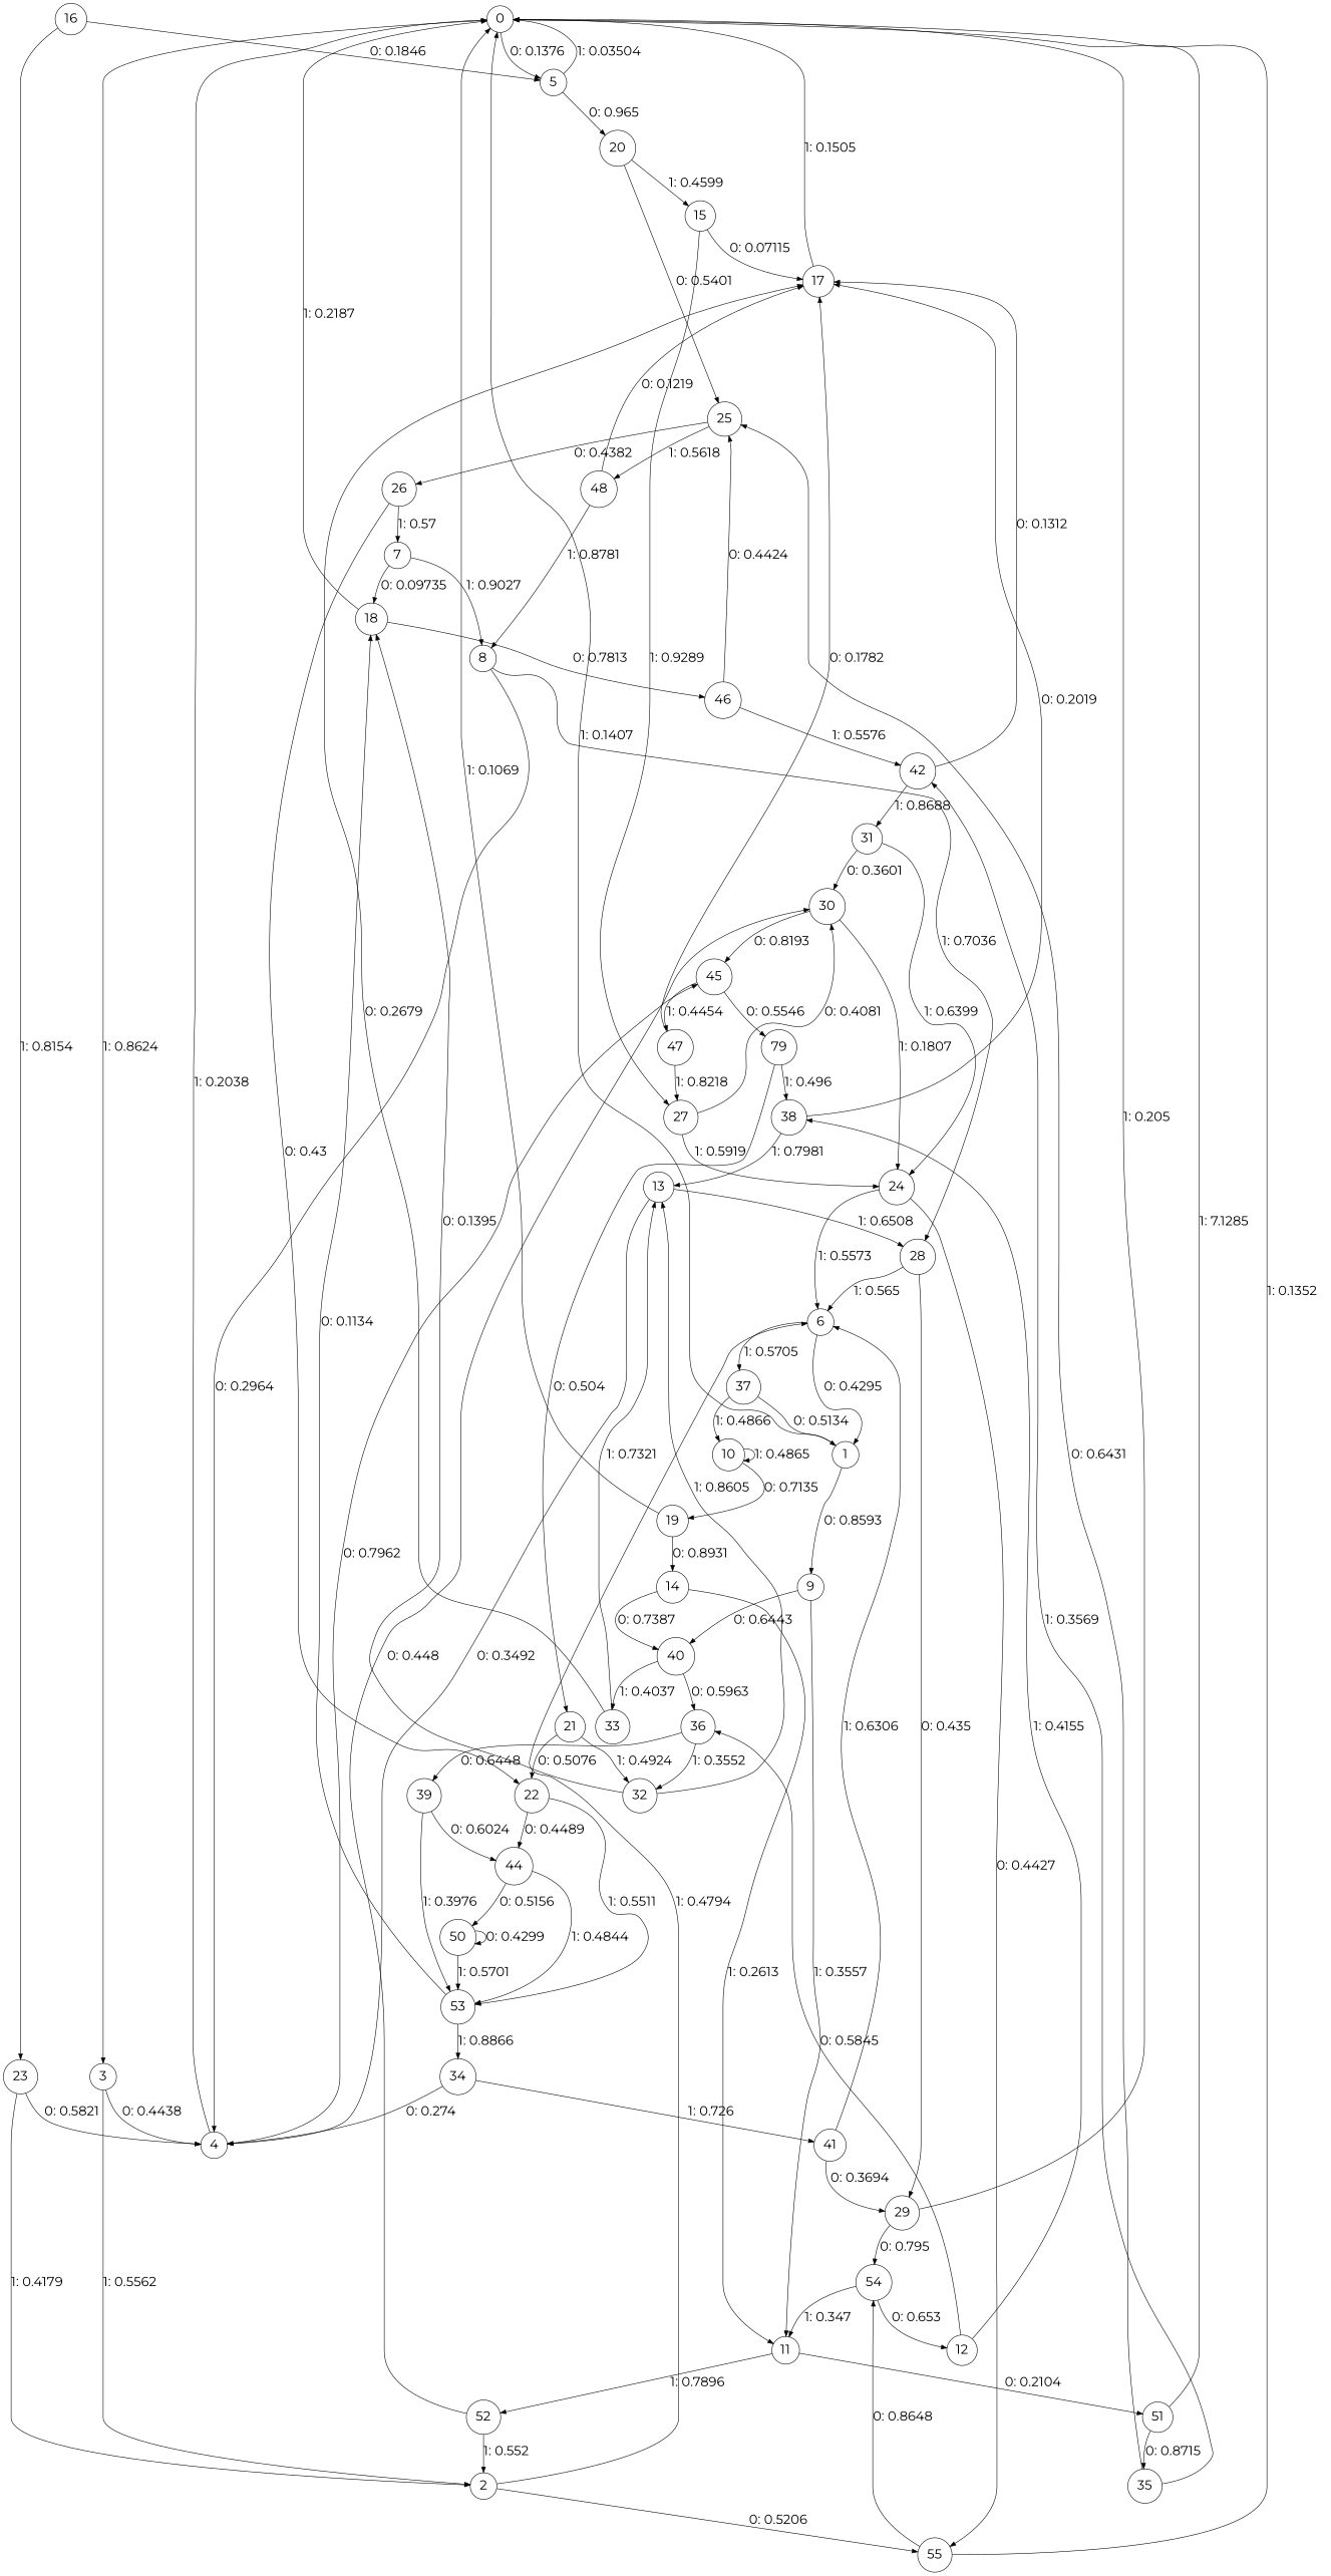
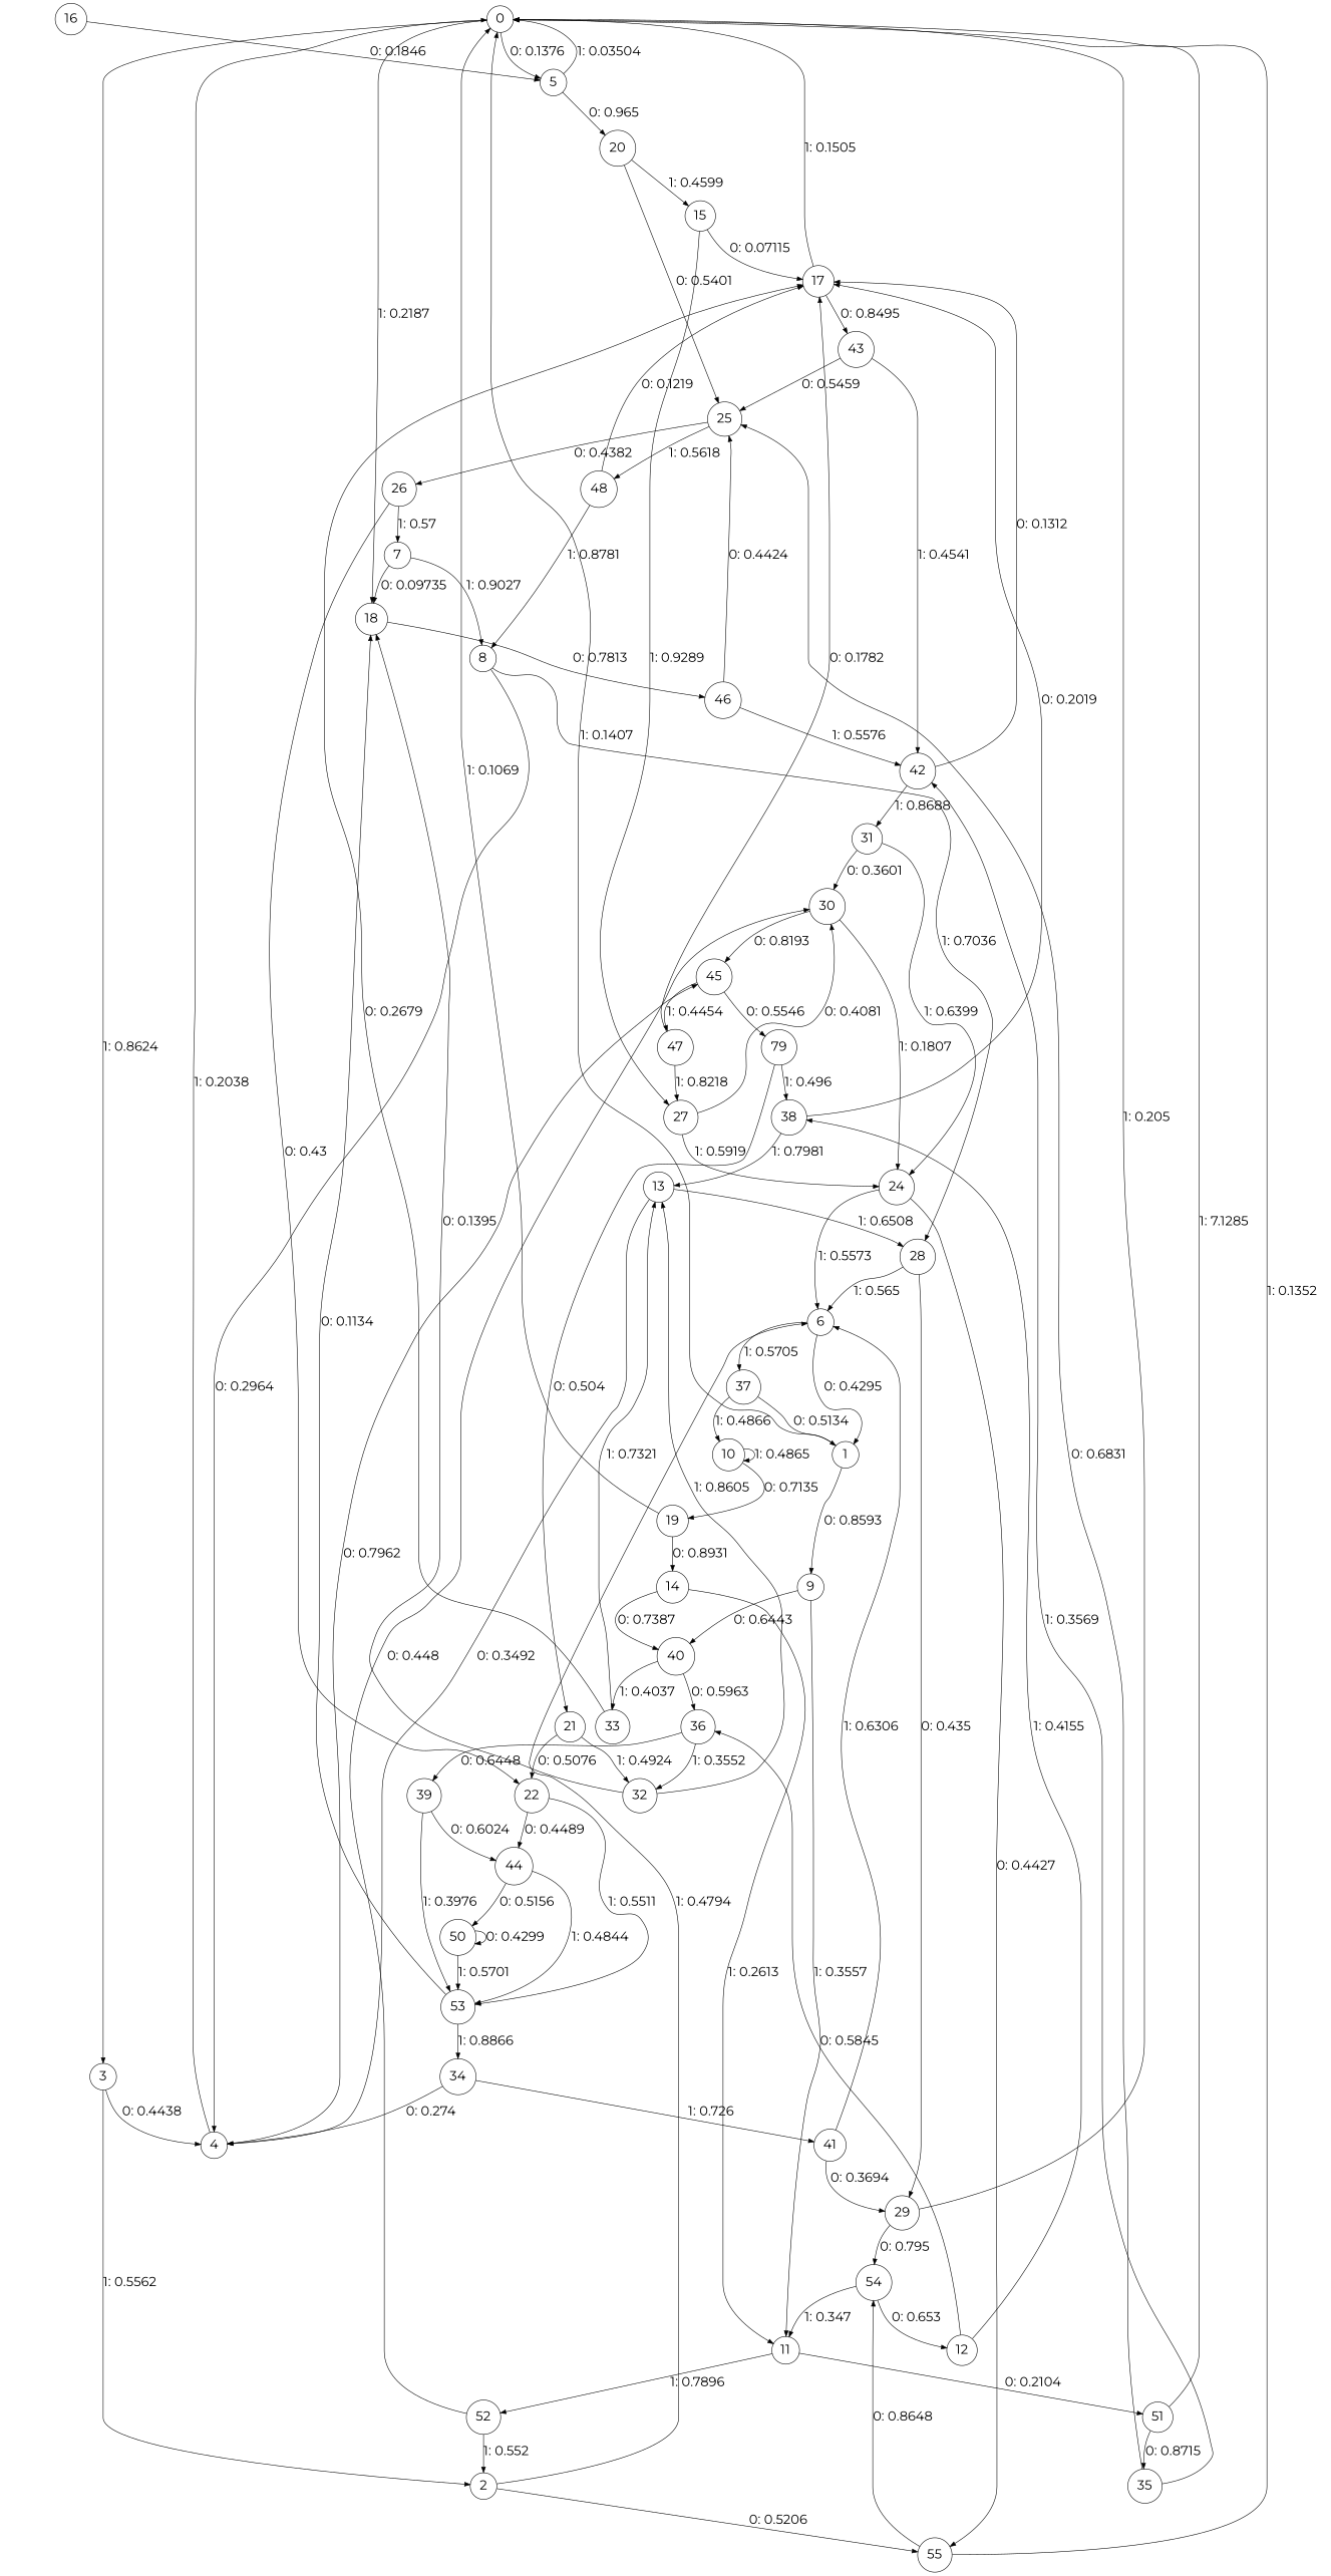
  digraph {
    fontname=Montserrat
    node [fontname=Montserrat fontsize=24 shape=circle]
    edge [fontname=Montserrat fontsize=24]
    0
    5
    3
    20
    2
    4
    15
    25
    55
    6
    45
    1
    9
    40
    11
    36
    33
    51
    52
    54
    37
    12
    10
    n24 [label=79]
    47
    38
    21
    17
    27
    26
    48
    19
    7
    18
    8
    46
    28
    42
    29
    32
    39
    13
    35
    30
    14
    24
    44
    53
+   43
    16
-   23
    31
    22
    50
    34
    41
    0 -> 5 [label="0: 0.1376   "]
    0 -> 3 [label="1: 0.8624   "]
    5 -> 0 [label="1: 0.03504  "]
    5 -> 20 [label="0: 0.965    "]
    3 -> 2 [label="1: 0.5562   "]
    3 -> 4 [label="0: 0.4438   "]
    20 -> 15 [label="1: 0.4599   "]
    20 -> 25 [label="0: 0.5401   "]
    2 -> 55 [label="0: 0.5206   "]
    2 -> 6 [label="1: 0.4794   "]
    4 -> 0 [label="1: 0.2038   "]
    4 -> 45 [label="0: 0.7962   "]
    15 -> 17 [label="0: 0.07115  "]
    15 -> 27 [label="1: 0.9289   "]
    25 -> 26 [label="0: 0.4382   "]
    25 -> 48 [label="1: 0.5618   "]
    55 -> 0 [label="1: 0.1352   "]
    55 -> 54 [label="0: 0.8648   "]
    6 -> 1 [label="0: 0.4295   "]
    6 -> 37 [label="1: 0.5705   "]
    45 -> n24 [label="0: 0.5546   "]
    45 -> 47 [label="1: 0.4454   "]
    1 -> 0 [label="1: 0.1407   "]
    1 -> 9 [label="0: 0.8593   "]
    9 -> 40 [label="0: 0.6443   "]
    9 -> 11 [label="1: 0.3557   "]
    40 -> 36 [label="0: 0.5963   "]
    40 -> 33 [label="1: 0.4037   "]
    11 -> 51 [label="0: 0.2104   "]
    11 -> 52 [label="1: 0.7896   "]
    36 -> 32 [label="1: 0.3552   "]
    36 -> 39 [label="0: 0.6448   "]
    33 -> 17 [label="0: 0.2679   "]
    33 -> 13 [label="1: 0.7321   "]
    51 -> 0 [label="1: 7.1285   "]
    51 -> 35 [label="0: 0.8715   "]
    52 -> 2 [label="1: 0.552    "]
    52 -> 30 [label="0: 0.448    "]
    54 -> 11 [label="1: 0.347    "]
    54 -> 12 [label="0: 0.653    "]
    37 -> 1 [label="0: 0.5134   "]
    37 -> 10 [label="1: 0.4866   "]
    12 -> 36 [label="0: 0.5845   "]
    12 -> 38 [label="1: 0.4155   "]
    10 -> 10 [label="1: 0.4865   "]
    10 -> 19 [label="0: 0.7135   "]
    n24 -> 38 [label="1: 0.496    "]
    n24 -> 21 [label="0: 0.504    "]
    47 -> 17 [label="0: 0.1782   "]
    47 -> 27 [label="1: 0.8218   "]
    38 -> 17 [label="0: 0.2019   "]
    38 -> 13 [label="1: 0.7981   "]
    21 -> 32 [label="1: 0.4924   "]
    21 -> 22 [label="0: 0.5076   "]
    17 -> 0 [label="1: 0.1505   "]
+   17 -> 43 [label="0: 0.8495   "]
    27 -> 30 [label="0: 0.4081   "]
    27 -> 24 [label="1: 0.5919   "]
    26 -> 7 [label="1: 0.57     "]
    26 -> 22 [label="0: 0.43     "]
    48 -> 17 [label="0: 0.1219   "]
    48 -> 8 [label="1: 0.8781   "]
    19 -> 0 [label="1: 0.1069   "]
    19 -> 14 [label="0: 0.8931   "]
    7 -> 18 [label="0: 0.09735  "]
    7 -> 8 [label="1: 0.9027   "]
-   18 -> 0 [label="1: 0.2187   "]
+   0 -> 18 [label="1: 0.2187   "]
    18 -> 46 [label="0: 0.7813   "]
    8 -> 4 [label="0: 0.2964   "]
    8 -> 28 [label="1: 0.7036   "]
    46 -> 25 [label="0: 0.4424   "]
    46 -> 42 [label="1: 0.5576   "]
    28 -> 6 [label="1: 0.565    "]
    28 -> 29 [label="0: 0.435    "]
    42 -> 17 [label="0: 0.1312   "]
    42 -> 31 [label="1: 0.8688   "]
    29 -> 0 [label="1: 0.205    "]
    29 -> 54 [label="0: 0.795    "]
    32 -> 18 [label="0: 0.1395   "]
    32 -> 13 [label="1: 0.8605   "]
    39 -> 44 [label="0: 0.6024   "]
    39 -> 53 [label="1: 0.3976   "]
    13 -> 4 [label="0: 0.3492   "]
    13 -> 28 [label="1: 0.6508   "]
-   35 -> 25 [label="0: 0.6431   "]
+   35 -> 25 [label="0: 0.6831   "]
    35 -> 42 [label="1: 0.3569   "]
    30 -> 45 [label="0: 0.8193   "]
    30 -> 24 [label="1: 0.1807   "]
    14 -> 40 [label="0: 0.7387   "]
    14 -> 11 [label="1: 0.2613   "]
    24 -> 55 [label="0: 0.4427   "]
    24 -> 6 [label="1: 0.5573   "]
    44 -> 53 [label="1: 0.4844   "]
    44 -> 50 [label="0: 0.5156   "]
    53 -> 18 [label="0: 0.1134   "]
    53 -> 34 [label="1: 0.8866   "]
+   43 -> 25 [label="0: 0.5459   "]
+   43 -> 42 [label="1: 0.4541   "]
    16 -> 5 [label="0: 0.1846   "]
-   16 -> 23 [label="1: 0.8154   "]
-   23 -> 2 [label="1: 0.4179   "]
-   23 -> 4 [label="0: 0.5821   "]
    31 -> 30 [label="0: 0.3601   "]
    31 -> 24 [label="1: 0.6399   "]
    22 -> 44 [label="0: 0.4489   "]
    22 -> 53 [label="1: 0.5511   "]
    50 -> 53 [label="1: 0.5701   "]
    50 -> 50 [label="0: 0.4299   "]
    34 -> 4 [label="0: 0.274    "]
    34 -> 41 [label="1: 0.726    "]
    41 -> 6 [label="1: 0.6306   "]
    41 -> 29 [label="0: 0.3694   "]
  }
